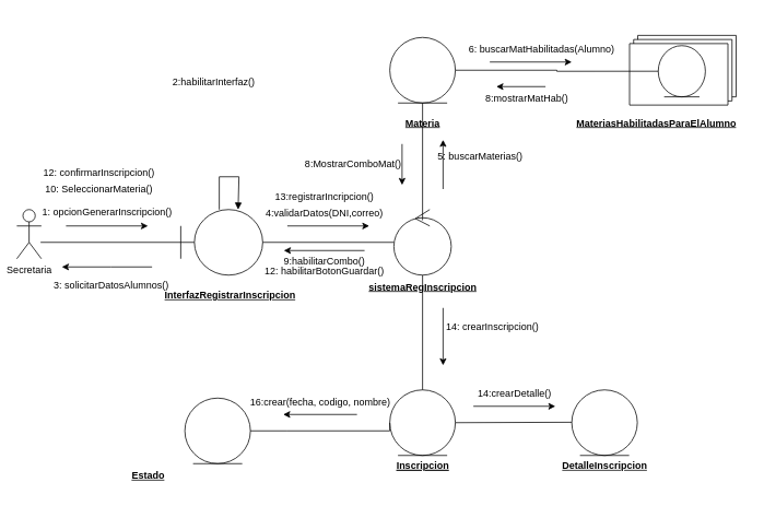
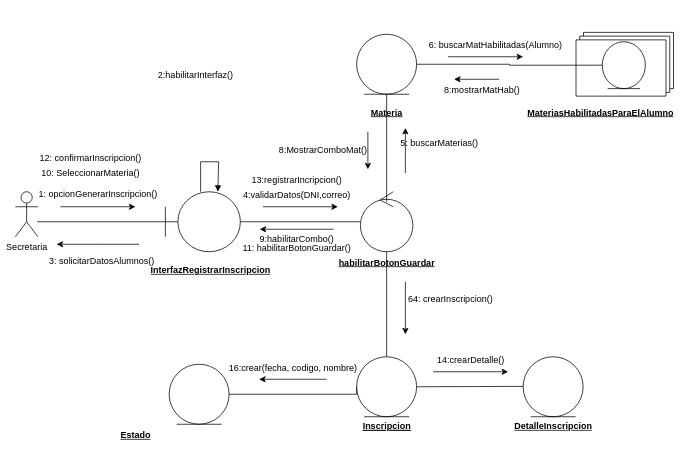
  <mxCell id="0" />
  <mxCell id="1" parent="0" />
  <mxCell id="2" value="" style="verticalLabelPosition=bottom;verticalAlign=top;html=1;shape=mxgraph.basic.layered_rect;dx=10;outlineConnect=0;whiteSpace=wrap;rotation=-90;" vertex="1" parent="1"><mxGeometry x="790" y="20" width="85" height="130" as="geometry" /></mxCell>
  <mxCell id="3" value="&lt;div&gt;Secretaria&lt;/div&gt;&lt;div&gt;&lt;br&gt;&lt;/div&gt;" style="shape=umlActor;verticalLabelPosition=bottom;verticalAlign=top;html=1;" vertex="1" parent="1"><mxGeometry x="20" y="255" width="30" height="60" as="geometry" /></mxCell>
  <mxCell id="4" value="&lt;div&gt;&lt;br&gt;&lt;/div&gt;" style="shape=umlBoundary;whiteSpace=wrap;html=1;" vertex="1" parent="1"><mxGeometry x="220" y="255" width="100" height="80" as="geometry" /></mxCell>
  <mxCell id="5" value="" style="endArrow=none;html=1;edgeStyle=orthogonalEdgeStyle;rounded=0;entryX=0;entryY=0.488;entryDx=0;entryDy=0;entryPerimeter=0;" edge="1" parent="1" target="4"><mxGeometry relative="1" as="geometry"><mxPoint x="49" y="295" as="sourcePoint" /><mxPoint x="440" y="445" as="targetPoint" /><Array as="points"><mxPoint x="220" y="295" /><mxPoint x="220" y="294" /></Array></mxGeometry></mxCell>
  <mxCell id="6" value="" style="edgeStyle=none;orthogonalLoop=1;jettySize=auto;html=1;rounded=0;" edge="1" parent="1"><mxGeometry width="100" relative="1" as="geometry"><mxPoint x="80" y="275" as="sourcePoint" /><mxPoint x="180" y="275" as="targetPoint" /><Array as="points" /></mxGeometry></mxCell>
  <mxCell id="7" value="&lt;div&gt;1: opcionGenerarInscripcion()&lt;/div&gt;&lt;div&gt;&lt;br&gt;&lt;/div&gt;" style="text;html=1;align=center;verticalAlign=middle;resizable=0;points=[];autosize=1;strokeColor=none;fillColor=none;" vertex="1" parent="1"><mxGeometry x="35" y="245" width="190" height="40" as="geometry" /></mxCell>
  <mxCell id="8" value="" style="ellipse;shape=umlControl;whiteSpace=wrap;html=1;" vertex="1" parent="1"><mxGeometry x="480" y="255" width="70" height="80" as="geometry" /></mxCell>
  <mxCell id="9" value="" style="endArrow=none;html=1;edgeStyle=orthogonalEdgeStyle;rounded=0;" edge="1" parent="1"><mxGeometry relative="1" as="geometry"><mxPoint x="320" y="295" as="sourcePoint" /><mxPoint x="480" y="295" as="targetPoint" /></mxGeometry></mxCell>
  <mxCell id="10" value="" style="endArrow=block;endFill=1;html=1;edgeStyle=orthogonalEdgeStyle;align=left;verticalAlign=top;rounded=0;exitX=0.47;exitY=0;exitDx=0;exitDy=0;exitPerimeter=0;" edge="1" parent="1" source="4"><mxGeometry x="-1" relative="1" as="geometry"><mxPoint x="270" y="234.5" as="sourcePoint" /><mxPoint x="290" y="255" as="targetPoint" /><Array as="points"><mxPoint x="267" y="215" /><mxPoint x="291" y="215" /></Array></mxGeometry></mxCell>
  <mxCell id="11" value="&lt;div&gt;2:habilitarInterfaz()&lt;/div&gt;" style="text;html=1;align=center;verticalAlign=middle;resizable=0;points=[];autosize=1;strokeColor=none;fillColor=none;" vertex="1" parent="1"><mxGeometry x="200" y="85" width="120" height="30" as="geometry" /></mxCell>
  <mxCell id="12" value="&lt;div&gt;&lt;b&gt;&lt;u&gt;InterfazRegistrarInscripcion&lt;/u&gt;&lt;/b&gt;&lt;/div&gt;" style="text;html=1;align=center;verticalAlign=middle;resizable=0;points=[];autosize=1;strokeColor=none;fillColor=none;" vertex="1" parent="1"><mxGeometry x="190" y="345" width="180" height="30" as="geometry" /></mxCell>
- <mxCell id="13" value="&lt;div&gt;&lt;u&gt;&lt;b&gt;sistemaRegInscripcion&lt;/b&gt;&lt;/u&gt;&lt;/div&gt;" style="text;html=1;align=center;verticalAlign=middle;resizable=0;points=[];autosize=1;strokeColor=none;fillColor=none;" vertex="1" parent="1"><mxGeometry x="440" y="335" width="150" height="30" as="geometry" /></mxCell>
+ <mxCell id="13" value="&lt;div&gt;&lt;u&gt;&lt;b&gt;habilitarBotonGuardar&lt;/b&gt;&lt;/u&gt;&lt;/div&gt;" style="text;html=1;align=center;verticalAlign=middle;resizable=0;points=[];autosize=1;strokeColor=none;fillColor=none;" vertex="1" parent="1"><mxGeometry x="440" y="335" width="150" height="30" as="geometry" /></mxCell>
  <mxCell id="14" value="" style="edgeStyle=none;orthogonalLoop=1;jettySize=auto;html=1;rounded=0;" edge="1" parent="1"><mxGeometry width="100" relative="1" as="geometry"><mxPoint x="185" y="325" as="sourcePoint" /><mxPoint x="75" y="325" as="targetPoint" /><Array as="points"><mxPoint x="135" y="325" /></Array></mxGeometry></mxCell>
  <mxCell id="15" value="&lt;div&gt;3: solicitarDatosAlumnos()&lt;/div&gt;&lt;div&gt;&lt;br&gt;&lt;/div&gt;" style="text;html=1;align=center;verticalAlign=middle;resizable=0;points=[];autosize=1;strokeColor=none;fillColor=none;" vertex="1" parent="1"><mxGeometry x="50" y="335" width="170" height="40" as="geometry" /></mxCell>
  <mxCell id="16" value="" style="edgeStyle=none;orthogonalLoop=1;jettySize=auto;html=1;rounded=0;" edge="1" parent="1"><mxGeometry width="100" relative="1" as="geometry"><mxPoint x="350" y="275" as="sourcePoint" /><mxPoint x="450" y="275" as="targetPoint" /><Array as="points" /></mxGeometry></mxCell>
  <mxCell id="17" value="4:validarDatos(DNI,correo)" style="text;html=1;align=center;verticalAlign=middle;resizable=0;points=[];autosize=1;strokeColor=none;fillColor=none;" vertex="1" parent="1"><mxGeometry x="310" y="245" width="170" height="30" as="geometry" /></mxCell>
  <mxCell id="18" value="" style="ellipse;shape=umlEntity;whiteSpace=wrap;html=1;" vertex="1" parent="1"><mxGeometry x="475" y="475" width="80" height="80" as="geometry" /></mxCell>
  <mxCell id="19" value="" style="endArrow=none;html=1;edgeStyle=orthogonalEdgeStyle;rounded=0;entryX=0.5;entryY=0;entryDx=0;entryDy=0;" edge="1" parent="1" source="8" target="18"><mxGeometry relative="1" as="geometry"><mxPoint x="330" y="385" as="sourcePoint" /><mxPoint x="490" y="385" as="targetPoint" /></mxGeometry></mxCell>
  <mxCell id="20" value="" style="edgeStyle=none;orthogonalLoop=1;jettySize=auto;html=1;rounded=0;" edge="1" parent="1"><mxGeometry width="100" relative="1" as="geometry"><mxPoint x="540" y="375" as="sourcePoint" /><mxPoint x="540" y="445" as="targetPoint" /><Array as="points" /></mxGeometry></mxCell>
- <mxCell id="21" value="14: crearInscripcion()" style="text;html=1;align=center;verticalAlign=middle;resizable=0;points=[];autosize=1;strokeColor=none;fillColor=none;" vertex="1" parent="1"><mxGeometry x="530" y="383" width="140" height="30" as="geometry" /></mxCell>
+ <mxCell id="21" value="64: crearInscripcion()" style="text;html=1;align=center;verticalAlign=middle;resizable=0;points=[];autosize=1;strokeColor=none;fillColor=none;" vertex="1" parent="1"><mxGeometry x="530" y="383" width="140" height="30" as="geometry" /></mxCell>
  <mxCell id="22" value="" style="ellipse;shape=umlEntity;whiteSpace=wrap;html=1;" vertex="1" parent="1"><mxGeometry x="697" y="475" width="80" height="80" as="geometry" /></mxCell>
  <mxCell id="23" value="" style="endArrow=none;html=1;edgeStyle=orthogonalEdgeStyle;rounded=0;exitX=1;exitY=0.5;exitDx=0;exitDy=0;" edge="1" parent="1" source="18"><mxGeometry relative="1" as="geometry"><mxPoint x="560" y="515" as="sourcePoint" /><mxPoint x="697" y="514.5" as="targetPoint" /></mxGeometry></mxCell>
  <mxCell id="24" value="" style="edgeStyle=none;orthogonalLoop=1;jettySize=auto;html=1;rounded=0;" edge="1" parent="1"><mxGeometry width="100" relative="1" as="geometry"><mxPoint x="577" y="495" as="sourcePoint" /><mxPoint x="677" y="495" as="targetPoint" /><Array as="points" /></mxGeometry></mxCell>
  <mxCell id="25" value="14:crearDetalle()" style="text;html=1;align=center;verticalAlign=middle;resizable=0;points=[];autosize=1;strokeColor=none;fillColor=none;" vertex="1" parent="1"><mxGeometry x="567" y="465" width="120" height="30" as="geometry" /></mxCell>
  <mxCell id="26" value="" style="edgeStyle=none;orthogonalLoop=1;jettySize=auto;html=1;rounded=0;" edge="1" parent="1"><mxGeometry width="100" relative="1" as="geometry"><mxPoint x="370" y="495" as="sourcePoint" /><mxPoint x="370" y="495" as="targetPoint" /><Array as="points" /></mxGeometry></mxCell>
  <mxCell id="27" value="" style="ellipse;shape=umlEntity;whiteSpace=wrap;html=1;" vertex="1" parent="1"><mxGeometry x="475" width="80" height="80" as="geometry" y="45" /></mxCell>
  <mxCell id="28" value="" style="endArrow=none;html=1;edgeStyle=orthogonalEdgeStyle;rounded=0;exitX=0.5;exitY=0.163;exitDx=0;exitDy=0;exitPerimeter=0;entryX=0.5;entryY=1;entryDx=0;entryDy=0;" edge="1" parent="1" source="8" target="27"><mxGeometry relative="1" as="geometry"><mxPoint x="500" y="199.5" as="sourcePoint" /><mxPoint x="660" y="199.5" as="targetPoint" /></mxGeometry></mxCell>
  <mxCell id="29" value="" style="edgeStyle=none;orthogonalLoop=1;jettySize=auto;html=1;rounded=0;" edge="1" parent="1"><mxGeometry width="100" relative="1" as="geometry"><mxPoint x="540" y="230" as="sourcePoint" /><mxPoint x="540" y="170" as="targetPoint" /><Array as="points" /></mxGeometry></mxCell>
  <mxCell id="30" value="Materia" style="text;html=1;align=center;verticalAlign=middle;resizable=0;points=[];autosize=1;strokeColor=none;fillColor=none;fontStyle=5" vertex="1" parent="1"><mxGeometry x="485" y="135" width="60" height="30" as="geometry" /></mxCell>
  <mxCell id="31" value="" style="ellipse;shape=umlEntity;whiteSpace=wrap;html=1;" vertex="1" parent="1"><mxGeometry x="802.5" y="55" width="57.5" height="62.5" as="geometry" /></mxCell>
  <mxCell id="32" value="&lt;b&gt;&lt;u&gt;MateriasHabilitadasParaElAlumno&lt;/u&gt;&lt;/b&gt;" style="text;html=1;align=center;verticalAlign=middle;resizable=0;points=[];autosize=1;strokeColor=none;fillColor=none;" vertex="1" parent="1"><mxGeometry x="690" y="135" width="220" height="30" as="geometry" /></mxCell>
  <mxCell id="33" value="5: buscarMaterias()" style="text;html=1;align=center;verticalAlign=middle;resizable=0;points=[];autosize=1;strokeColor=none;fillColor=none;" vertex="1" parent="1"><mxGeometry x="520" y="175" width="130" height="30" as="geometry" /></mxCell>
  <mxCell id="34" value="" style="endArrow=none;html=1;edgeStyle=orthogonalEdgeStyle;rounded=0;entryX=0;entryY=0.5;entryDx=0;entryDy=0;exitX=1;exitY=0.5;exitDx=0;exitDy=0;" edge="1" parent="1" source="27" target="31"><mxGeometry relative="1" as="geometry"><mxPoint x="560" y="94.5" as="sourcePoint" /><mxPoint x="720" y="94.5" as="targetPoint" /></mxGeometry></mxCell>
  <mxCell id="35" value="" style="edgeStyle=none;orthogonalLoop=1;jettySize=auto;html=1;rounded=0;" edge="1" parent="1"><mxGeometry width="100" relative="1" as="geometry"><mxPoint x="597" y="75" as="sourcePoint" /><mxPoint x="697" y="75" as="targetPoint" /><Array as="points" /></mxGeometry></mxCell>
  <mxCell id="36" value="6: buscarMatHabilitadas(Alumno)" style="text;html=1;align=center;verticalAlign=middle;resizable=0;points=[];autosize=1;strokeColor=none;fillColor=none;" vertex="1" parent="1"><mxGeometry x="555" width="210" height="30" as="geometry" y="45" /></mxCell>
  <mxCell id="37" value="" style="edgeStyle=none;orthogonalLoop=1;jettySize=auto;html=1;rounded=0;" edge="1" parent="1"><mxGeometry width="100" relative="1" as="geometry"><mxPoint x="665" y="105" as="sourcePoint" /><mxPoint x="605" y="105" as="targetPoint" /><Array as="points" /></mxGeometry></mxCell>
  <mxCell id="38" value="8:mostrarMatHab()" style="text;html=1;align=center;verticalAlign=middle;resizable=0;points=[];autosize=1;strokeColor=none;fillColor=none;" vertex="1" parent="1"><mxGeometry x="577" y="105" width="130" height="30" as="geometry" /></mxCell>
  <mxCell id="39" value="" style="edgeStyle=none;orthogonalLoop=1;jettySize=auto;html=1;rounded=0;" edge="1" parent="1"><mxGeometry width="100" relative="1" as="geometry"><mxPoint x="490" y="175" as="sourcePoint" /><mxPoint x="490" y="225" as="targetPoint" /><Array as="points" /></mxGeometry></mxCell>
  <mxCell id="40" value="8:MostrarComboMat()" style="text;html=1;align=center;verticalAlign=middle;resizable=0;points=[];autosize=1;strokeColor=none;fillColor=none;" vertex="1" parent="1"><mxGeometry x="360" y="185" width="140" height="30" as="geometry" /></mxCell>
  <mxCell id="41" value="" style="edgeStyle=none;orthogonalLoop=1;jettySize=auto;html=1;rounded=0;" edge="1" parent="1"><mxGeometry width="100" relative="1" as="geometry"><mxPoint x="444.25" y="305" as="sourcePoint" /><mxPoint x="345.75" y="305" as="targetPoint" /><Array as="points" /></mxGeometry></mxCell>
  <mxCell id="42" value="9:habilitarCombo()" style="text;html=1;align=center;verticalAlign=middle;resizable=0;points=[];autosize=1;strokeColor=none;fillColor=none;" vertex="1" parent="1"><mxGeometry x="330" y="303" width="130" height="30" as="geometry" /></mxCell>
  <mxCell id="43" value="10: SeleccionarMateria()" style="text;html=1;align=center;verticalAlign=middle;resizable=0;points=[];autosize=1;strokeColor=none;fillColor=none;" vertex="1" parent="1"><mxGeometry x="40" y="215" width="160" height="30" as="geometry" /></mxCell>
- <mxCell id="44" value="12: habilitarBotonGuardar()" style="text;html=1;align=center;verticalAlign=middle;resizable=0;points=[];autosize=1;strokeColor=none;fillColor=none;" vertex="1" parent="1"><mxGeometry x="310" y="315" width="170" height="30" as="geometry" /></mxCell>
+ <mxCell id="44" value="11: habilitarBotonGuardar()" style="text;html=1;align=center;verticalAlign=middle;resizable=0;points=[];autosize=1;strokeColor=none;fillColor=none;" vertex="1" parent="1"><mxGeometry x="310" y="315" width="170" height="30" as="geometry" /></mxCell>
  <mxCell id="45" value="12: confirmarInscripcion()" style="text;html=1;align=center;verticalAlign=middle;resizable=0;points=[];autosize=1;strokeColor=none;fillColor=none;" vertex="1" parent="1"><mxGeometry x="40" y="195" width="160" height="30" as="geometry" /></mxCell>
  <mxCell id="46" value="13:registrarIncripcion()" style="text;html=1;align=center;verticalAlign=middle;resizable=0;points=[];autosize=1;strokeColor=none;fillColor=none;" vertex="1" parent="1"><mxGeometry x="320" y="225" width="150" height="30" as="geometry" /></mxCell>
  <mxCell id="47" value="" style="ellipse;shape=umlEntity;whiteSpace=wrap;html=1;" vertex="1" parent="1"><mxGeometry x="225" y="485" width="80" height="80" as="geometry" /></mxCell>
  <mxCell id="48" value="" style="endArrow=none;html=1;edgeStyle=orthogonalEdgeStyle;rounded=0;entryX=0;entryY=0.5;entryDx=0;entryDy=0;exitX=1;exitY=0.5;exitDx=0;exitDy=0;" edge="1" parent="1" source="47" target="18"><mxGeometry relative="1" as="geometry"><mxPoint x="350" y="524.5" as="sourcePoint" /><mxPoint x="470" y="525" as="targetPoint" /><Array as="points"><mxPoint x="350" y="525" /><mxPoint x="475" y="525" /></Array></mxGeometry></mxCell>
  <mxCell id="49" value="" style="edgeStyle=none;orthogonalLoop=1;jettySize=auto;html=1;rounded=0;" edge="1" parent="1"><mxGeometry width="100" relative="1" as="geometry"><mxPoint x="435" y="505" as="sourcePoint" /><mxPoint x="345" y="505" as="targetPoint" /><Array as="points" /></mxGeometry></mxCell>
  <mxCell id="50" value="16:crear(fecha, codigo, nombre)" style="text;html=1;align=center;verticalAlign=middle;resizable=0;points=[];autosize=1;strokeColor=none;fillColor=none;" vertex="1" parent="1"><mxGeometry x="290" y="475" width="200" height="30" as="geometry" /></mxCell>
  <mxCell id="51" value="&lt;u&gt;&lt;b&gt;Inscripcion&lt;/b&gt;&lt;/u&gt;" style="text;html=1;align=center;verticalAlign=middle;resizable=0;points=[];autosize=1;strokeColor=none;fillColor=none;fontStyle=4;shadow=1;" vertex="1" parent="1"><mxGeometry x="470" y="553" width="90" height="30" as="geometry" /></mxCell>
  <mxCell id="52" value="DetalleInscripcion" style="text;html=1;align=center;verticalAlign=middle;resizable=0;points=[];autosize=1;strokeColor=none;fillColor=none;fontStyle=5;shadow=1;" vertex="1" parent="1"><mxGeometry x="677" y="553" width="120" height="30" as="geometry" /></mxCell>
  <mxCell id="53" value="Estado" style="text;html=1;align=center;verticalAlign=middle;resizable=0;points=[];autosize=1;strokeColor=none;fillColor=none;fontStyle=5;shadow=1;" vertex="1" parent="1"><mxGeometry x="150" y="565" width="60" height="30" as="geometry" /></mxCell>
